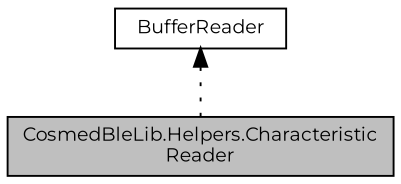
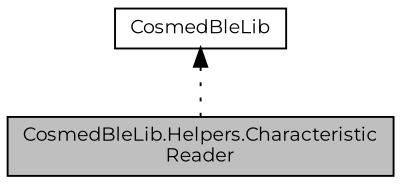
  digraph {
    fontname=Montserrat
    node [color=black fontname=Montserrat fontsize=10 shape=record style=filled]
    n1 [fillcolor=grey75 fontcolor=black height=0.2 label="CosmedBleLib.Helpers.Characteristic\lReader" width=0.4]
-   n2 [fillcolor=white height=0.2 label=BufferReader width=0.4]
+   n2 [fillcolor=white height=0.2 label=CosmedBleLib width=0.4]
    n2 -> n1 [color=black dir=back fontname=Montserrat fontsize=10 labelfontname=Helvetica labelfontsize=10 style=dotted]
  }
